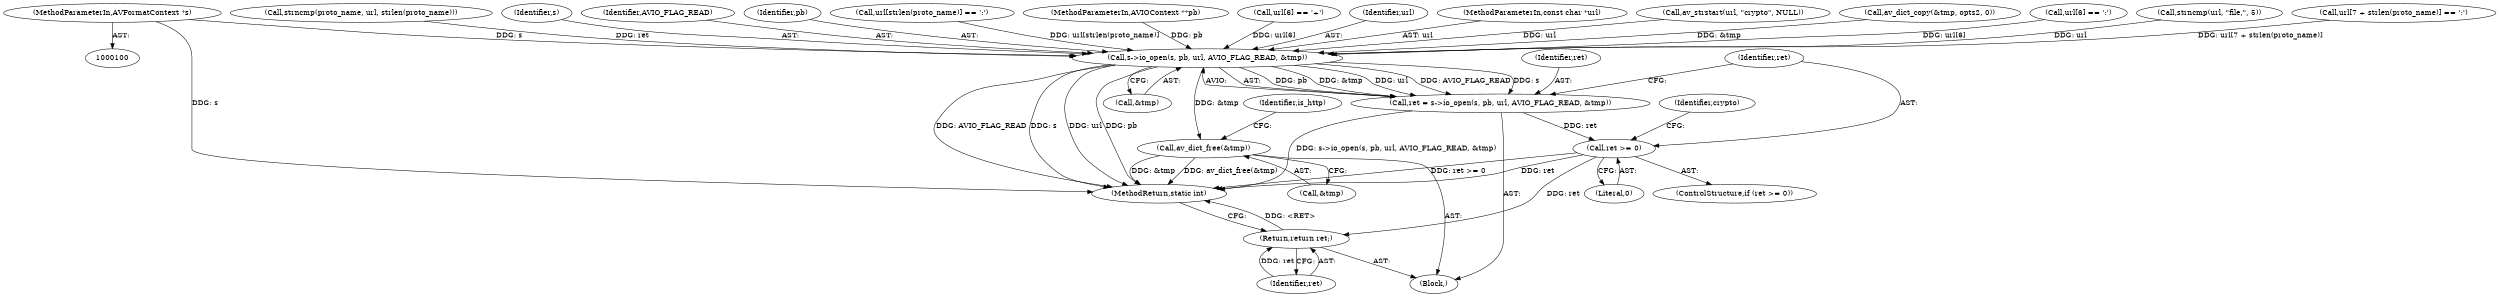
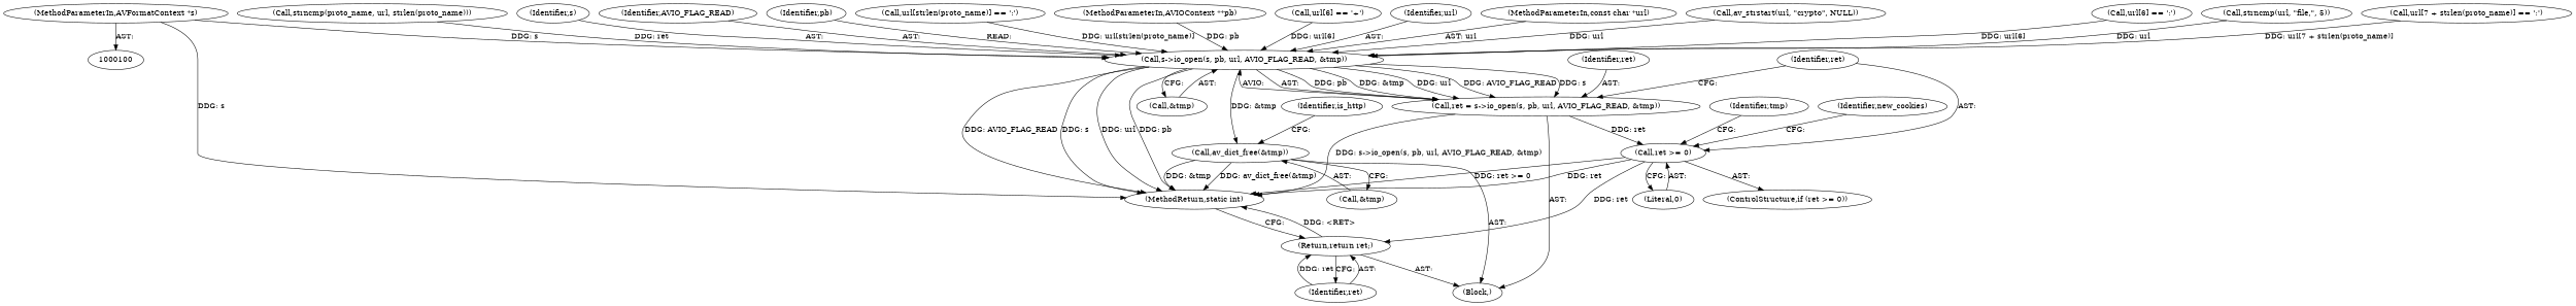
  digraph {
    n1 [label="(MethodParameterIn,AVFormatContext *s)"]
    n2 [label="(Call,s->io_open(s, pb, url, AVIO_FLAG_READ, &tmp))"]
    n3 [label="(MethodReturn,static int)"]
    1000100
    n5 [label="(Call,ret = s->io_open(s, pb, url, AVIO_FLAG_READ, &tmp))"]
    n6 [label="(Call,av_dict_free(&tmp))"]
    n7 [label="(Call,&tmp)"]
    n8 [label="(Return,return ret;)"]
    n9 [label="(Call,ret >= 0)"]
    n10 [label="(Block,)"]
    n11 [label="(Call,&tmp)"]
    n12 [label="(ControlStructure,if (ret >= 0))"]
    n13 [label="(Literal,0)"]
    n14 [label="(Identifier,ret)"]
    n15 [label="(Identifier,ret)"]
    n16 [label="(Call,url[6] == ':')"]
    n17 [label="(Call,strncmp(url, \"file,\", 5))"]
    n18 [label="(Call,url[7 + strlen(proto_name)] == ':')"]
    n19 [label="(Call,strncmp(proto_name, url, strlen(proto_name)))"]
    n20 [label="(Identifier,s)"]
-   n21 [label="(Identifier,crypto)"]
+   n21 [label="(Identifier,tmp)"]
    n22 [label="(Identifier,AVIO_FLAG_READ)"]
    n23 [label="(Identifier,pb)"]
    n24 [label="(Identifier,ret)"]
    n25 [label="(Call,url[strlen(proto_name)] == ':')"]
    n26 [label="(MethodParameterIn,AVIOContext **pb)"]
+   n27 [label="(Identifier,new_cookies)"]
    n28 [label="(Call,url[6] == '+')"]
    n29 [label="(Identifier,is_http)"]
    n30 [label="(Identifier,url)"]
    n31 [label="(MethodParameterIn,const char *url)"]
    n32 [label="(Call,av_strstart(url, \"crypto\", NULL))"]
-   n33 [label="(Call,av_dict_copy(&tmp, opts2, 0))"]
    n1 -> n2 [label="DDG: s"]
    n1 -> n3 [label="DDG: s"]
    n1 -> 1000100 [label="AST: "]
    n2 -> n3 [label="DDG: s"]
    n2 -> n3 [label="DDG: url"]
    n2 -> n3 [label="DDG: AVIO_FLAG_READ"]
    n2 -> n3 [label="DDG: pb"]
    n2 -> n5 [label="AST: "]
    n2 -> n5 [label="DDG: pb"]
    n2 -> n5 [label="DDG: &tmp"]
    n2 -> n5 [label="DDG: url"]
    n2 -> n5 [label="DDG: AVIO_FLAG_READ"]
    n2 -> n5 [label="DDG: s"]
    n2 -> n6 [label="DDG: &tmp"]
    n2 -> n7 [label="CFG: "]
    n3 -> n8 [label="CFG: "]
    n5 -> n2 [label="AVIO: "]
    n5 -> n3 [label="DDG: s->io_open(s, pb, url, AVIO_FLAG_READ, &tmp)"]
    n5 -> n9 [label="DDG: ret"]
    n5 -> n10 [label="AST: "]
    n6 -> n3 [label="DDG: &tmp"]
    n6 -> n3 [label="DDG: av_dict_free(&tmp)"]
    n6 -> n10 [label="AST: "]
    n6 -> n11 [label="CFG: "]
    n7 -> n2 [label="AST: "]
    n8 -> n3 [label="DDG: <RET>"]
    n8 -> n10 [label="AST: "]
    n8 -> n14 [label="CFG: "]
    n9 -> n3 [label="DDG: ret >= 0"]
    n9 -> n3 [label="DDG: ret"]
    n9 -> n8 [label="DDG: ret"]
    n9 -> n12 [label="AST: "]
    n9 -> n13 [label="CFG: "]
    n11 -> n6 [label="AST: "]
    n13 -> n9 [label="AST: "]
    n14 -> n8 [label="AST: "]
    n14 -> n8 [label="DDG: ret"]
    n15 -> n5 [label="AST: "]
    n16 -> n2 [label="DDG: url[6]"]
    n17 -> n2 [label="DDG: url"]
    n18 -> n2 [label="DDG: url[7 + strlen(proto_name)]"]
    n19 -> n2 [label="DDG: ret"]
    n20 -> n2 [label="AST: "]
    n21 -> n9 [label="CFG: "]
    n22 -> n2 [label="AST: "]
-   n23 -> n2 [label="AST: "]
+   n23 -> n2 [label="READ: "]
    n24 -> n5 [label="CFG: "]
    n24 -> n9 [label="AST: "]
    n25 -> n2 [label="DDG: url[strlen(proto_name)]"]
    n26 -> n2 [label="DDG: pb"]
+   n27 -> n9 [label="CFG: "]
    n28 -> n2 [label="DDG: url[6]"]
    n29 -> n6 [label="CFG: "]
    n30 -> n2 [label="AST: "]
    n31 -> n2 [label="AST: url"]
    n32 -> n2 [label="DDG: url"]
-   n33 -> n2 [label="DDG: &tmp"]
  }
